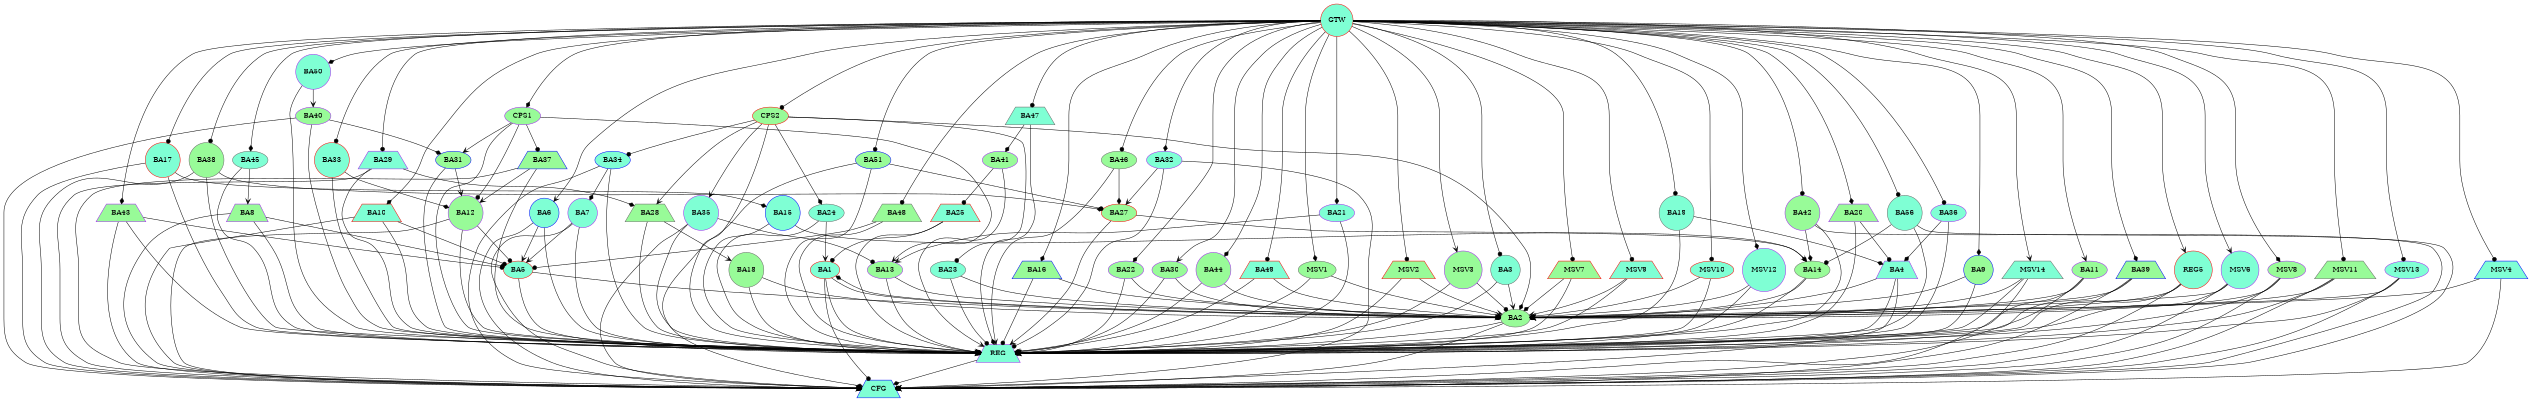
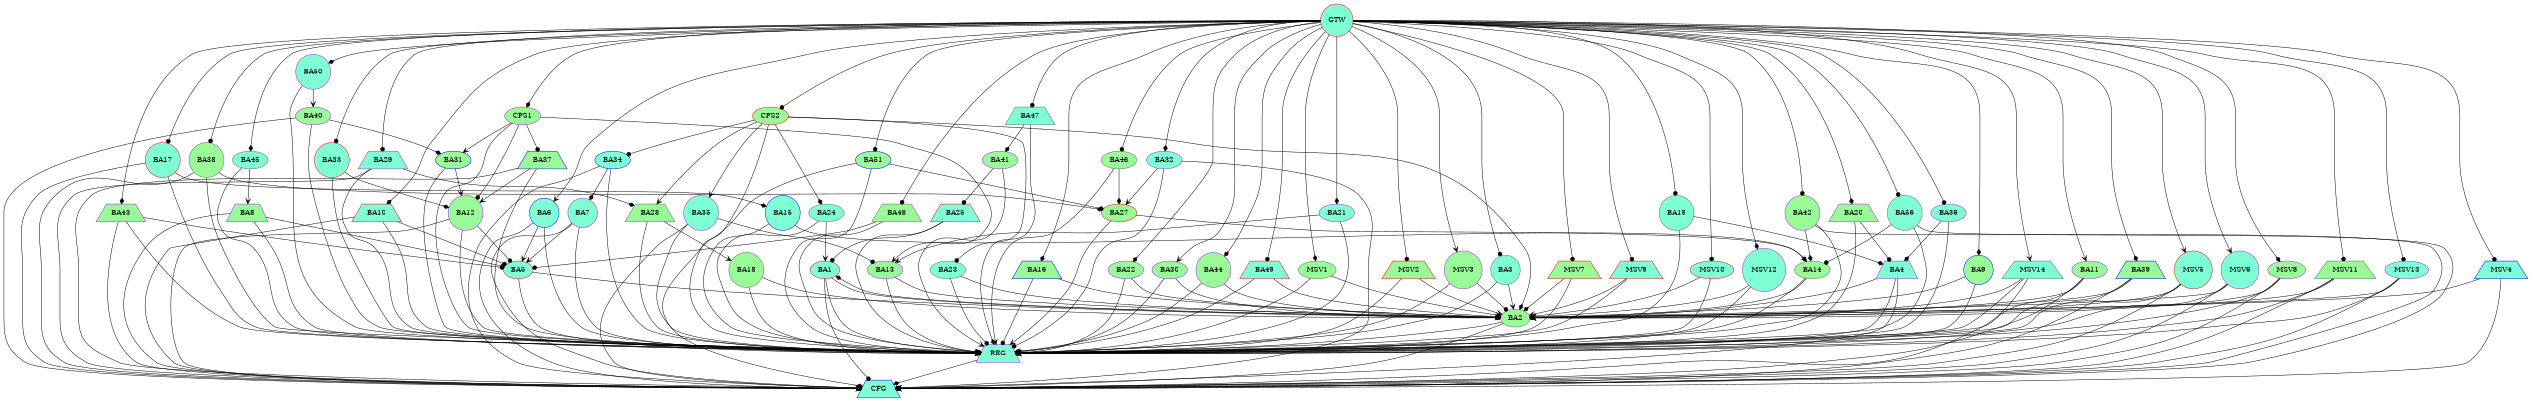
  strict digraph {
    node [color=purple fillcolor=aquamarine shape=ellipse style=filled]
    edge [arrowhead=vee]
    n1 [color=red label=BA1]
    n2 [color=gray40 fillcolor=palegreen label=BA2]
    n3 [label=REG shape=trapezium]
    n4 [color=blue label=CFG shape=trapezium]
    n5 [color=gray40 label=BA3 shape=circle]
    n6 [label=BA4 shape=trapezium]
    n7 [color=red label=BA5]
    n8 [color=blue label=BA6 shape=circle]
    n9 [label=BA7 shape=circle]
    n10 [fillcolor=palegreen label=BA8 shape=trapezium]
    n11 [color=blue fillcolor=palegreen label=BA9 shape=circle]
    n12 [color=red label=BA10 shape=trapezium]
    n13 [fillcolor=palegreen label=BA11]
    n14 [fillcolor=palegreen label=BA12 shape=circle]
    n15 [fillcolor=palegreen label=BA13]
    n16 [color=gray40 fillcolor=palegreen label=BA14]
    n17 [color=blue label=BA15 shape=circle]
    n18 [color=blue fillcolor=palegreen label=BA16 shape=trapezium]
    n19 [color=red label=BA17 shape=circle]
    n20 [color=gray40 fillcolor=palegreen label=BA18 shape=circle]
    n21 [color=gray40 label=BA19 shape=circle]
    n22 [fillcolor=palegreen label=BA20 shape=trapezium]
    n23 [label=BA21]
    n24 [fillcolor=palegreen label=BA22]
    n25 [color=gray40 label=BA23]
    n26 [color=gray40 label=BA24]
    n27 [color=red label=BA25 shape=trapezium]
    n28 [color=gray40 label=BA56 shape=circle]
    n29 [color=red fillcolor=palegreen label=BA27]
    n30 [color=gray40 fillcolor=palegreen label=BA28 shape=trapezium]
    n31 [label=BA29 shape=trapezium]
    n32 [fillcolor=palegreen label=BA30]
    n33 [color=blue fillcolor=palegreen label=BA31]
    n34 [label=BA32]
    n35 [color=red label=BA33 shape=circle]
    n36 [color=blue label=BA34]
    n37 [label=BA35 shape=circle]
    n38 [label=BA36]
    n39 [color=blue fillcolor=palegreen label=BA37 shape=trapezium]
    n40 [color=gray40 fillcolor=palegreen label=BA38 shape=circle]
    n41 [color=blue fillcolor=palegreen label=BA39 shape=trapezium]
    n42 [fillcolor=palegreen label=BA40]
    n43 [fillcolor=palegreen label=BA41]
    n44 [fillcolor=palegreen label=BA42 shape=circle]
    n45 [fillcolor=palegreen label=BA43 shape=trapezium]
    n46 [fillcolor=palegreen label=BA44 shape=circle]
    n47 [color=gray40 label=BA45]
    n48 [color=gray40 fillcolor=palegreen label=BA46]
    n49 [color=gray40 label=BA47 shape=trapezium]
    n50 [color=gray40 fillcolor=palegreen label=BA48 shape=trapezium]
    n51 [color=red label=BA49 shape=trapezium]
    n52 [label=BA50 shape=circle]
    n53 [color=blue fillcolor=palegreen label=BA51]
    n54 [fillcolor=palegreen label=CPS1]
    n55 [color=red fillcolor=palegreen label=CPS2]
    n56 [color=red label=GTW shape=circle]
    n57 [color=gray40 fillcolor=palegreen label=MSV1]
    n58 [color=red fillcolor=palegreen label=MSV2 shape=trapezium]
    n59 [fillcolor=palegreen label=MSV3 shape=circle]
    n60 [color=blue label=MSV4 shape=trapezium]
-   n61 [color=red label=REG5 shape=circle]
+   n61 [color=red label=MSV5 shape=circle]
    n62 [label=MSV6 shape=circle]
    n63 [color=red fillcolor=palegreen label=MSV7 shape=trapezium]
    n64 [fillcolor=palegreen label=MSV8]
    n65 [color=red label=MSV9 shape=trapezium]
    n66 [color=red label=MSV10]
    n67 [color=gray40 fillcolor=palegreen label=MSV11 shape=trapezium]
    n68 [label=MSV12 shape=circle]
    n69 [label=MSV13]
    n70 [color=gray40 label=MSV14 shape=trapezium]
    n1 -> n2 [arrowhead=diamond]
    n1 -> n3
    n1 -> n4 [arrowhead=dot]
    n2 -> n1 [arrowhead=diamond]
    n2 -> n3 [arrowhead=diamond]
    n2 -> n4 [arrowhead=dot]
    n3 -> n4 [arrowhead=diamond]
    n5 -> n2
    n5 -> n3 [arrowhead=diamond]
    n6 -> n2
    n6 -> n3 [arrowhead=diamond]
    n6 -> n4
    n7 -> n2 [arrowhead=diamond]
    n7 -> n3 [arrowhead=diamond]
    n8 -> n3 [arrowhead=dot]
    n8 -> n4 [arrowhead=diamond]
    n8 -> n7
    n9 -> n3
    n9 -> n4
    n9 -> n7
    n10 -> n3 [arrowhead=dot]
    n10 -> n4
    n10 -> n7 [arrowhead=dot]
    n11 -> n2
    n11 -> n3 [arrowhead=dot]
    n12 -> n3 [arrowhead=diamond]
    n12 -> n4 [arrowhead=diamond]
    n12 -> n7 [arrowhead=dot]
    n13 -> n2
    n13 -> n3
    n13 -> n4
    n14 -> n3 [arrowhead=dot]
    n14 -> n4
    n14 -> n7 [arrowhead=dot]
    n15 -> n2
    n15 -> n3
    n16 -> n2 [arrowhead=diamond]
    n16 -> n3 [arrowhead=diamond]
    n17 -> n3 [arrowhead=dot]
    n17 -> n16 [arrowhead=diamond]
    n18 -> n2 [arrowhead=diamond]
    n18 -> n3 [arrowhead=dot]
    n19 -> n3
    n19 -> n4 [arrowhead=dot]
    n19 -> n17 [arrowhead=diamond]
    n20 -> n2 [arrowhead=diamond]
    n20 -> n3 [arrowhead=diamond]
    n21 -> n3 [arrowhead=dot]
    n21 -> n6 [arrowhead=diamond]
    n22 -> n3 [arrowhead=dot]
    n22 -> n6 [arrowhead=dot]
    n23 -> n3 [arrowhead=diamond]
    n23 -> n15
    n24 -> n2 [arrowhead=dot]
    n24 -> n3 [arrowhead=diamond]
    n25 -> n2
    n25 -> n3 [arrowhead=dot]
    n26 -> n1
    n26 -> n3
    n27 -> n1 [arrowhead=dot]
    n27 -> n3 [arrowhead=diamond]
    n28 -> n3
    n28 -> n4 [arrowhead=diamond]
    n28 -> n16 [arrowhead=dot]
    n29 -> n3
    n29 -> n16
    n30 -> n3
    n30 -> n20
    n31 -> n3 [arrowhead=diamond]
    n31 -> n4
    n31 -> n30 [arrowhead=diamond]
    n32 -> n2 [arrowhead=dot]
    n32 -> n3
    n33 -> n3 [arrowhead=diamond]
    n33 -> n14
    n34 -> n3 [arrowhead=dot]
    n34 -> n4 [arrowhead=diamond]
    n34 -> n29
    n35 -> n3 [arrowhead=diamond]
    n35 -> n14 [arrowhead=diamond]
    n36 -> n3
    n36 -> n4 [arrowhead=diamond]
    n36 -> n9 [arrowhead=diamond]
    n37 -> n3 [arrowhead=diamond]
    n37 -> n4 [arrowhead=diamond]
    n37 -> n15 [arrowhead=dot]
    n38 -> n3
    n38 -> n6 [arrowhead=diamond]
    n39 -> n3
    n39 -> n4 [arrowhead=dot]
    n39 -> n14
    n40 -> n3 [arrowhead=diamond]
    n40 -> n4 [arrowhead=diamond]
    n40 -> n29 [arrowhead=diamond]
    n41 -> n2
    n41 -> n3
    n41 -> n4 [arrowhead=dot]
    n42 -> n3 [arrowhead=diamond]
    n42 -> n4
    n42 -> n33 [arrowhead=diamond]
    n43 -> n3
    n43 -> n27 [arrowhead=dot]
    n44 -> n3 [arrowhead=dot]
    n44 -> n4
    n44 -> n16 [arrowhead=diamond]
    n45 -> n3
    n45 -> n4 [arrowhead=diamond]
    n45 -> n7 [arrowhead=dot]
    n46 -> n2 [arrowhead=diamond]
    n46 -> n3 [arrowhead=diamond]
    n47 -> n3 [arrowhead=diamond]
    n47 -> n10
    n48 -> n3
    n48 -> n29 [arrowhead=diamond]
    n49 -> n3 [arrowhead=diamond]
    n49 -> n43 [arrowhead=diamond]
    n50 -> n3
    n50 -> n7 [arrowhead=dot]
    n51 -> n2
    n51 -> n3
    n52 -> n3 [arrowhead=dot]
    n52 -> n42
    n53 -> n3 [arrowhead=diamond]
    n53 -> n4 [arrowhead=diamond]
    n53 -> n29 [arrowhead=dot]
    n54 -> n3 [arrowhead=dot]
    n54 -> n14 [arrowhead=dot]
    n54 -> n15
    n54 -> n33
    n54 -> n39 [arrowhead=dot]
    n55 -> n2 [arrowhead=diamond]
    n55 -> n3
    n55 -> n25 [arrowhead=dot]
    n55 -> n26 [arrowhead=diamond]
    n55 -> n30
    n55 -> n36 [arrowhead=dot]
    n55 -> n37
    n56 -> n5 [arrowhead=dot]
    n56 -> n8
    n56 -> n11 [arrowhead=diamond]
    n56 -> n12 [arrowhead=diamond]
    n56 -> n13
    n56 -> n18 [arrowhead=diamond]
    n56 -> n19 [arrowhead=dot]
    n56 -> n21 [arrowhead=dot]
    n56 -> n22 [arrowhead=diamond]
    n56 -> n23 [arrowhead=diamond]
    n56 -> n24 [arrowhead=diamond]
    n56 -> n28 [arrowhead=dot]
    n56 -> n31 [arrowhead=dot]
    n56 -> n32
    n56 -> n34 [arrowhead=diamond]
    n56 -> n35 [arrowhead=dot]
    n56 -> n38 [arrowhead=dot]
    n56 -> n40 [arrowhead=dot]
    n56 -> n41 [arrowhead=diamond]
    n56 -> n44 [arrowhead=dot]
    n56 -> n45 [arrowhead=diamond]
    n56 -> n46 [arrowhead=diamond]
    n56 -> n47 [arrowhead=diamond]
    n56 -> n48 [arrowhead=dot]
    n56 -> n49 [arrowhead=dot]
    n56 -> n50 [arrowhead=dot]
    n56 -> n51 [arrowhead=dot]
    n56 -> n52 [arrowhead=diamond]
    n56 -> n53 [arrowhead=dot]
    n56 -> n54 [arrowhead=diamond]
    n56 -> n55 [arrowhead=dot]
    n56 -> n57 [arrowhead=diamond]
    n56 -> n58 [arrowhead=dot]
    n56 -> n59
    n56 -> n60 [arrowhead=dot]
    n56 -> n61
    n56 -> n62
    n56 -> n63 [arrowhead=dot]
    n56 -> n64 [arrowhead=diamond]
    n56 -> n65 [arrowhead=dot]
    n56 -> n66 [arrowhead=dot]
    n56 -> n67 [arrowhead=dot]
    n56 -> n68 [arrowhead=diamond]
    n56 -> n69 [arrowhead=dot]
    n56 -> n70
    n57 -> n2
    n57 -> n3
    n58 -> n2
    n58 -> n3
    n59 -> n2 [arrowhead=dot]
    n59 -> n3
    n60 -> n2
    n60 -> n4 [arrowhead=diamond]
    n61 -> n2
    n61 -> n3 [arrowhead=dot]
    n61 -> n4
    n62 -> n2
    n62 -> n3
    n62 -> n4
    n63 -> n2 [arrowhead=diamond]
    n63 -> n3 [arrowhead=dot]
    n64 -> n2 [arrowhead=dot]
    n64 -> n3 [arrowhead=diamond]
    n64 -> n4
    n65 -> n2
    n65 -> n3 [arrowhead=dot]
    n66 -> n2
    n66 -> n3 [arrowhead=diamond]
    n67 -> n2 [arrowhead=dot]
    n67 -> n3 [arrowhead=dot]
    n67 -> n4 [arrowhead=diamond]
    n68 -> n2
    n68 -> n3 [arrowhead=diamond]
    n69 -> n2 [arrowhead=dot]
    n69 -> n3
    n69 -> n4 [arrowhead=dot]
    n70 -> n2 [arrowhead=dot]
    n70 -> n3
    n70 -> n4
  }
